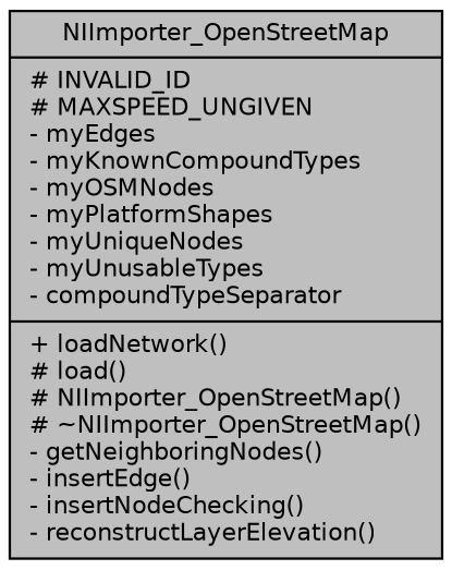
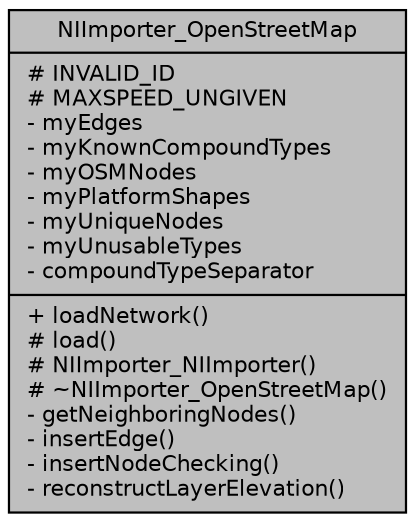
  digraph {
-   n1 [color=black fillcolor=grey75 fontcolor=black fontname=Helvetica fontsize=10 height=0.2 label="{NIImporter_OpenStreetMap\n|# INVALID_ID\l# MAXSPEED_UNGIVEN\l- myEdges\l- myKnownCompoundTypes\l- myOSMNodes\l- myPlatformShapes\l- myUniqueNodes\l- myUnusableTypes\l- compoundTypeSeparator\l|+ loadNetwork()\l# load()\l# NIImporter_OpenStreetMap()\l# ~NIImporter_OpenStreetMap()\l- getNeighboringNodes()\l- insertEdge()\l- insertNodeChecking()\l- reconstructLayerElevation()\l}" shape=record style=filled width=0.4]
+   n1 [color=black fillcolor=grey75 fontcolor=black fontname=Helvetica fontsize=10 height=0.2 label="{NIImporter_OpenStreetMap\n|# INVALID_ID\l# MAXSPEED_UNGIVEN\l- myEdges\l- myKnownCompoundTypes\l- myOSMNodes\l- myPlatformShapes\l- myUniqueNodes\l- myUnusableTypes\l- compoundTypeSeparator\l|+ loadNetwork()\l# load()\l# NIImporter_NIImporter()\l# ~NIImporter_OpenStreetMap()\l- getNeighboringNodes()\l- insertEdge()\l- insertNodeChecking()\l- reconstructLayerElevation()\l}" shape=record style=filled width=0.4]
  }
